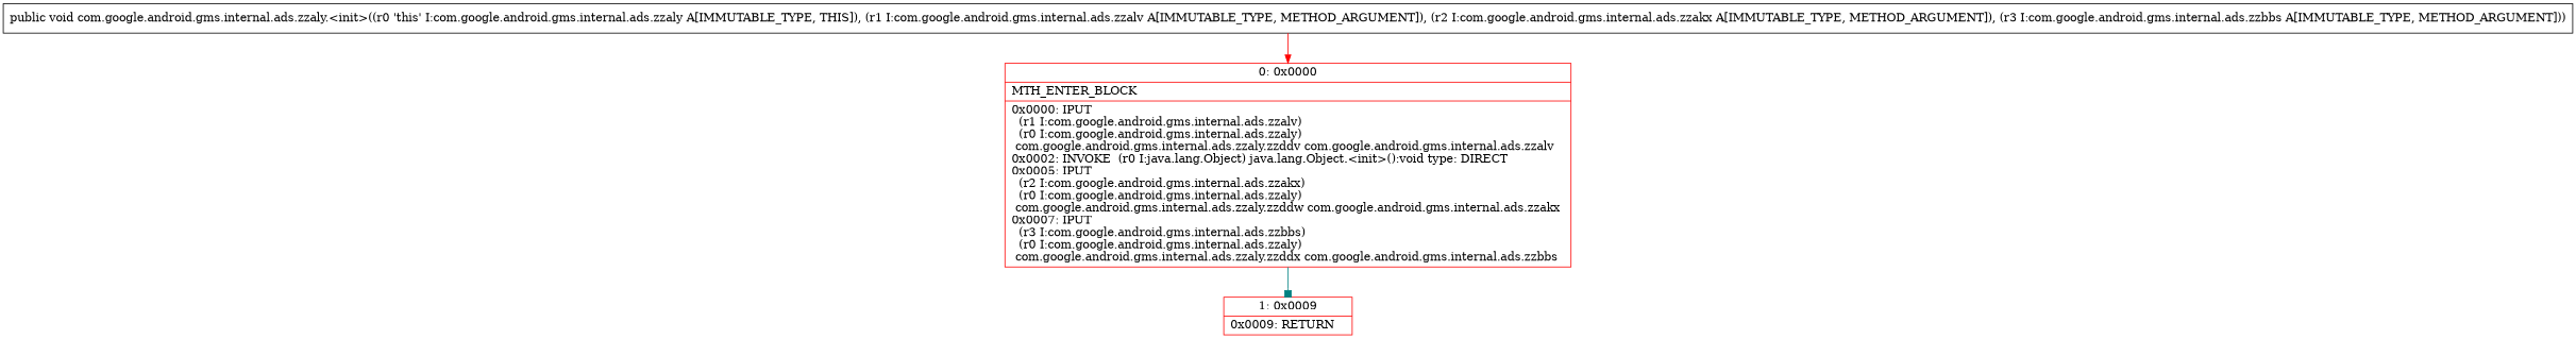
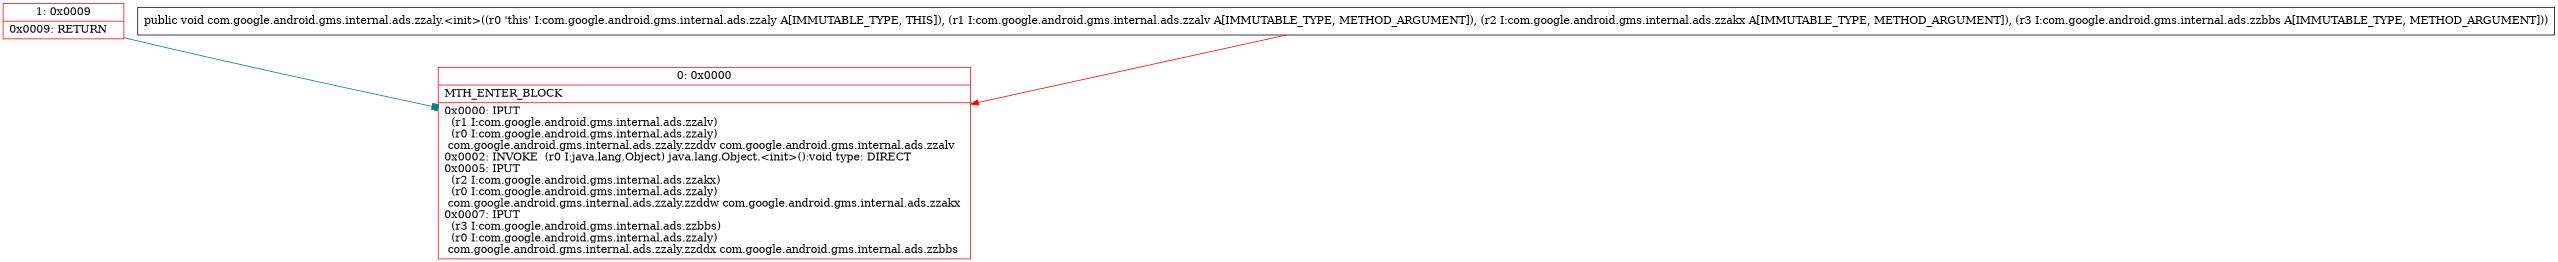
  digraph {
    node [shape=record color=red]
    n1 [label="{0\:\ 0x0000|MTH_ENTER_BLOCK\l|0x0000: IPUT  \l  (r1 I:com.google.android.gms.internal.ads.zzalv)\l  (r0 I:com.google.android.gms.internal.ads.zzaly)\l com.google.android.gms.internal.ads.zzaly.zzddv com.google.android.gms.internal.ads.zzalv \l0x0002: INVOKE  (r0 I:java.lang.Object) java.lang.Object.\<init\>():void type: DIRECT \l0x0005: IPUT  \l  (r2 I:com.google.android.gms.internal.ads.zzakx)\l  (r0 I:com.google.android.gms.internal.ads.zzaly)\l com.google.android.gms.internal.ads.zzaly.zzddw com.google.android.gms.internal.ads.zzakx \l0x0007: IPUT  \l  (r3 I:com.google.android.gms.internal.ads.zzbbs)\l  (r0 I:com.google.android.gms.internal.ads.zzaly)\l com.google.android.gms.internal.ads.zzaly.zzddx com.google.android.gms.internal.ads.zzbbs \l}"]
    n2 [label="{1\:\ 0x0009|0x0009: RETURN   \l}"]
    n3 [label="{public void com.google.android.gms.internal.ads.zzaly.\<init\>((r0 'this' I:com.google.android.gms.internal.ads.zzaly A[IMMUTABLE_TYPE, THIS]), (r1 I:com.google.android.gms.internal.ads.zzalv A[IMMUTABLE_TYPE, METHOD_ARGUMENT]), (r2 I:com.google.android.gms.internal.ads.zzakx A[IMMUTABLE_TYPE, METHOD_ARGUMENT]), (r3 I:com.google.android.gms.internal.ads.zzbbs A[IMMUTABLE_TYPE, METHOD_ARGUMENT])) }" color=black]
-   n1 -> n2 [color=teal arrowhead=box]
+   n2 -> n1 [color=teal arrowhead=box]
    n3 -> n1 [color=red arrowhead=normal]
  }
